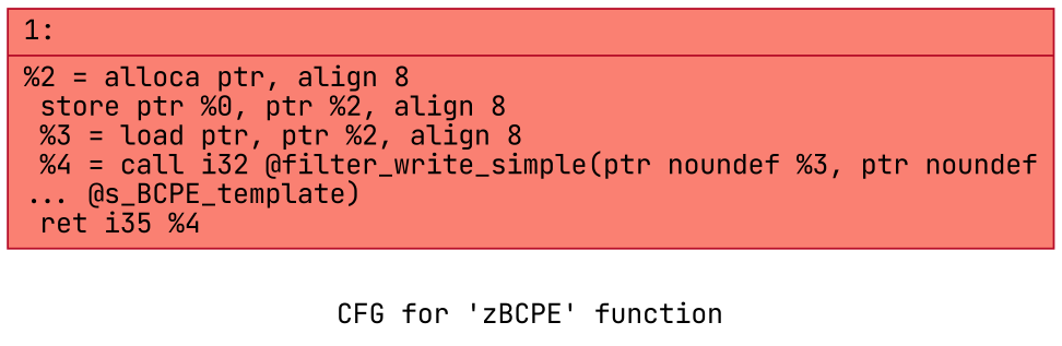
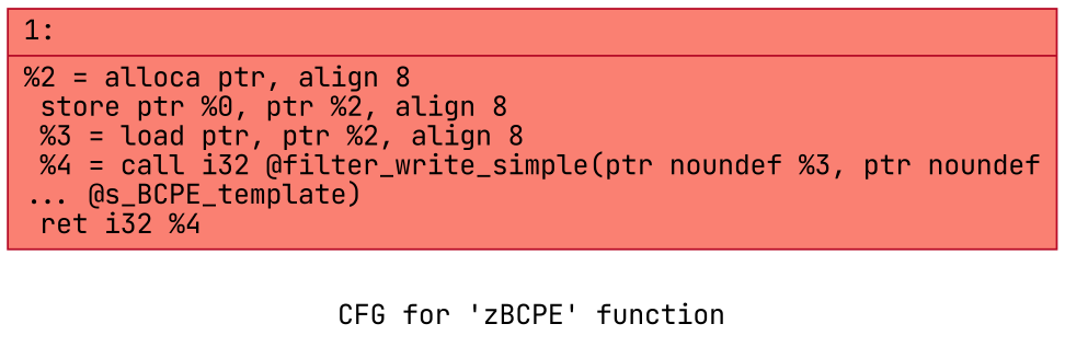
  digraph {
    label="CFG for 'zBCPE' function"
    fontname="JetBrains Mono"
-   n1 [color="#b70d28ff" fillcolor=salmon fontname="JetBrains Mono" label="{1:\l|  %2 = alloca ptr, align 8\l  store ptr %0, ptr %2, align 8\l  %3 = load ptr, ptr %2, align 8\l  %4 = call i32 @filter_write_simple(ptr noundef %3, ptr noundef\l... @s_BCPE_template)\l  ret i35 %4\l}" shape=record style=filled]
+   n1 [color="#b70d28ff" fillcolor=salmon fontname="JetBrains Mono" label="{1:\l|  %2 = alloca ptr, align 8\l  store ptr %0, ptr %2, align 8\l  %3 = load ptr, ptr %2, align 8\l  %4 = call i32 @filter_write_simple(ptr noundef %3, ptr noundef\l... @s_BCPE_template)\l  ret i32 %4\l}" shape=record style=filled]
  }
